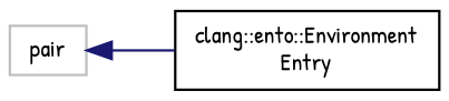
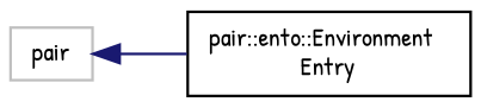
  digraph {
    rankdir=LR
    fontname="Patrick Hand"
    node [fontname="Patrick Hand" fontsize=10 shape=record]
    n1 [color=grey75 height=0.2 label=pair width=0.4]
-   n2 [color=black height=0.2 label="clang::ento::Environment\lEntry" width=0.4]
+   n2 [color=black height=0.2 label="pair::ento::Environment\lEntry" width=0.4]
    n1 -> n2 [color=midnightblue dir=back fontname="Patrick Hand" fontsize=10 labelfontname=Helvetica labelfontsize=10 style=solid]
  }
